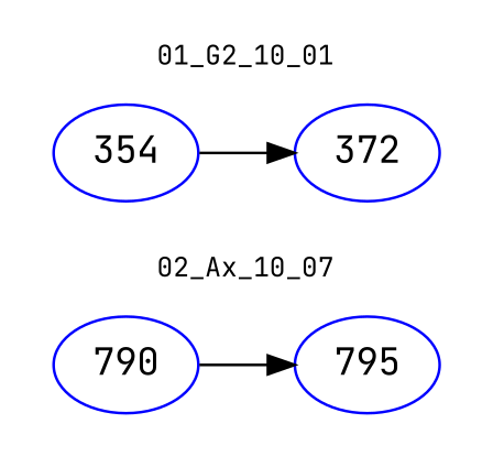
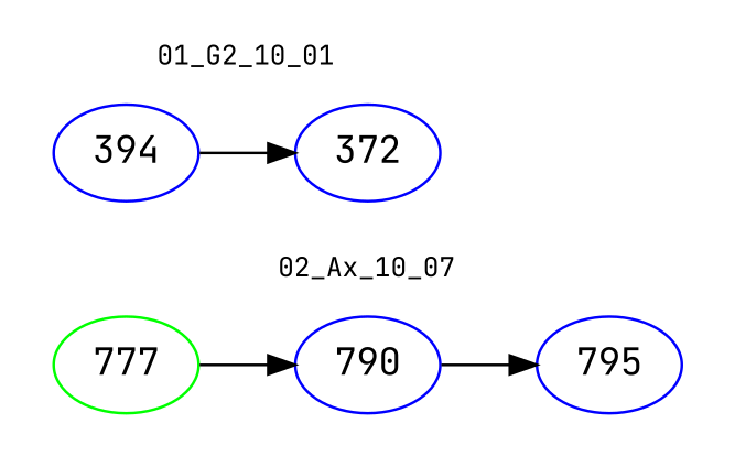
  digraph {
    fontname="JetBrains Mono"
    rankdir=LR
    node [color=blue fontname="JetBrains Mono"]
    edge [color=black fontname="JetBrains Mono"]
+   n1 [color=green label=777]
    n2 [label=790]
    n3 [label=795]
-   n4 [label=354]
+   n4 [label=394]
    n5 [label=372]
    subgraph cluster_1 {
      color=white
      fontsize=10
      label="02_Ax_10_07"
+     n1
      n2
      n3
    }
    subgraph cluster_2 {
      color=white
      fontsize=10
      label="01_G2_10_01"
      n4
      n5
    }
+   n1 -> n2
    n2 -> n3
    n4 -> n5
  }
